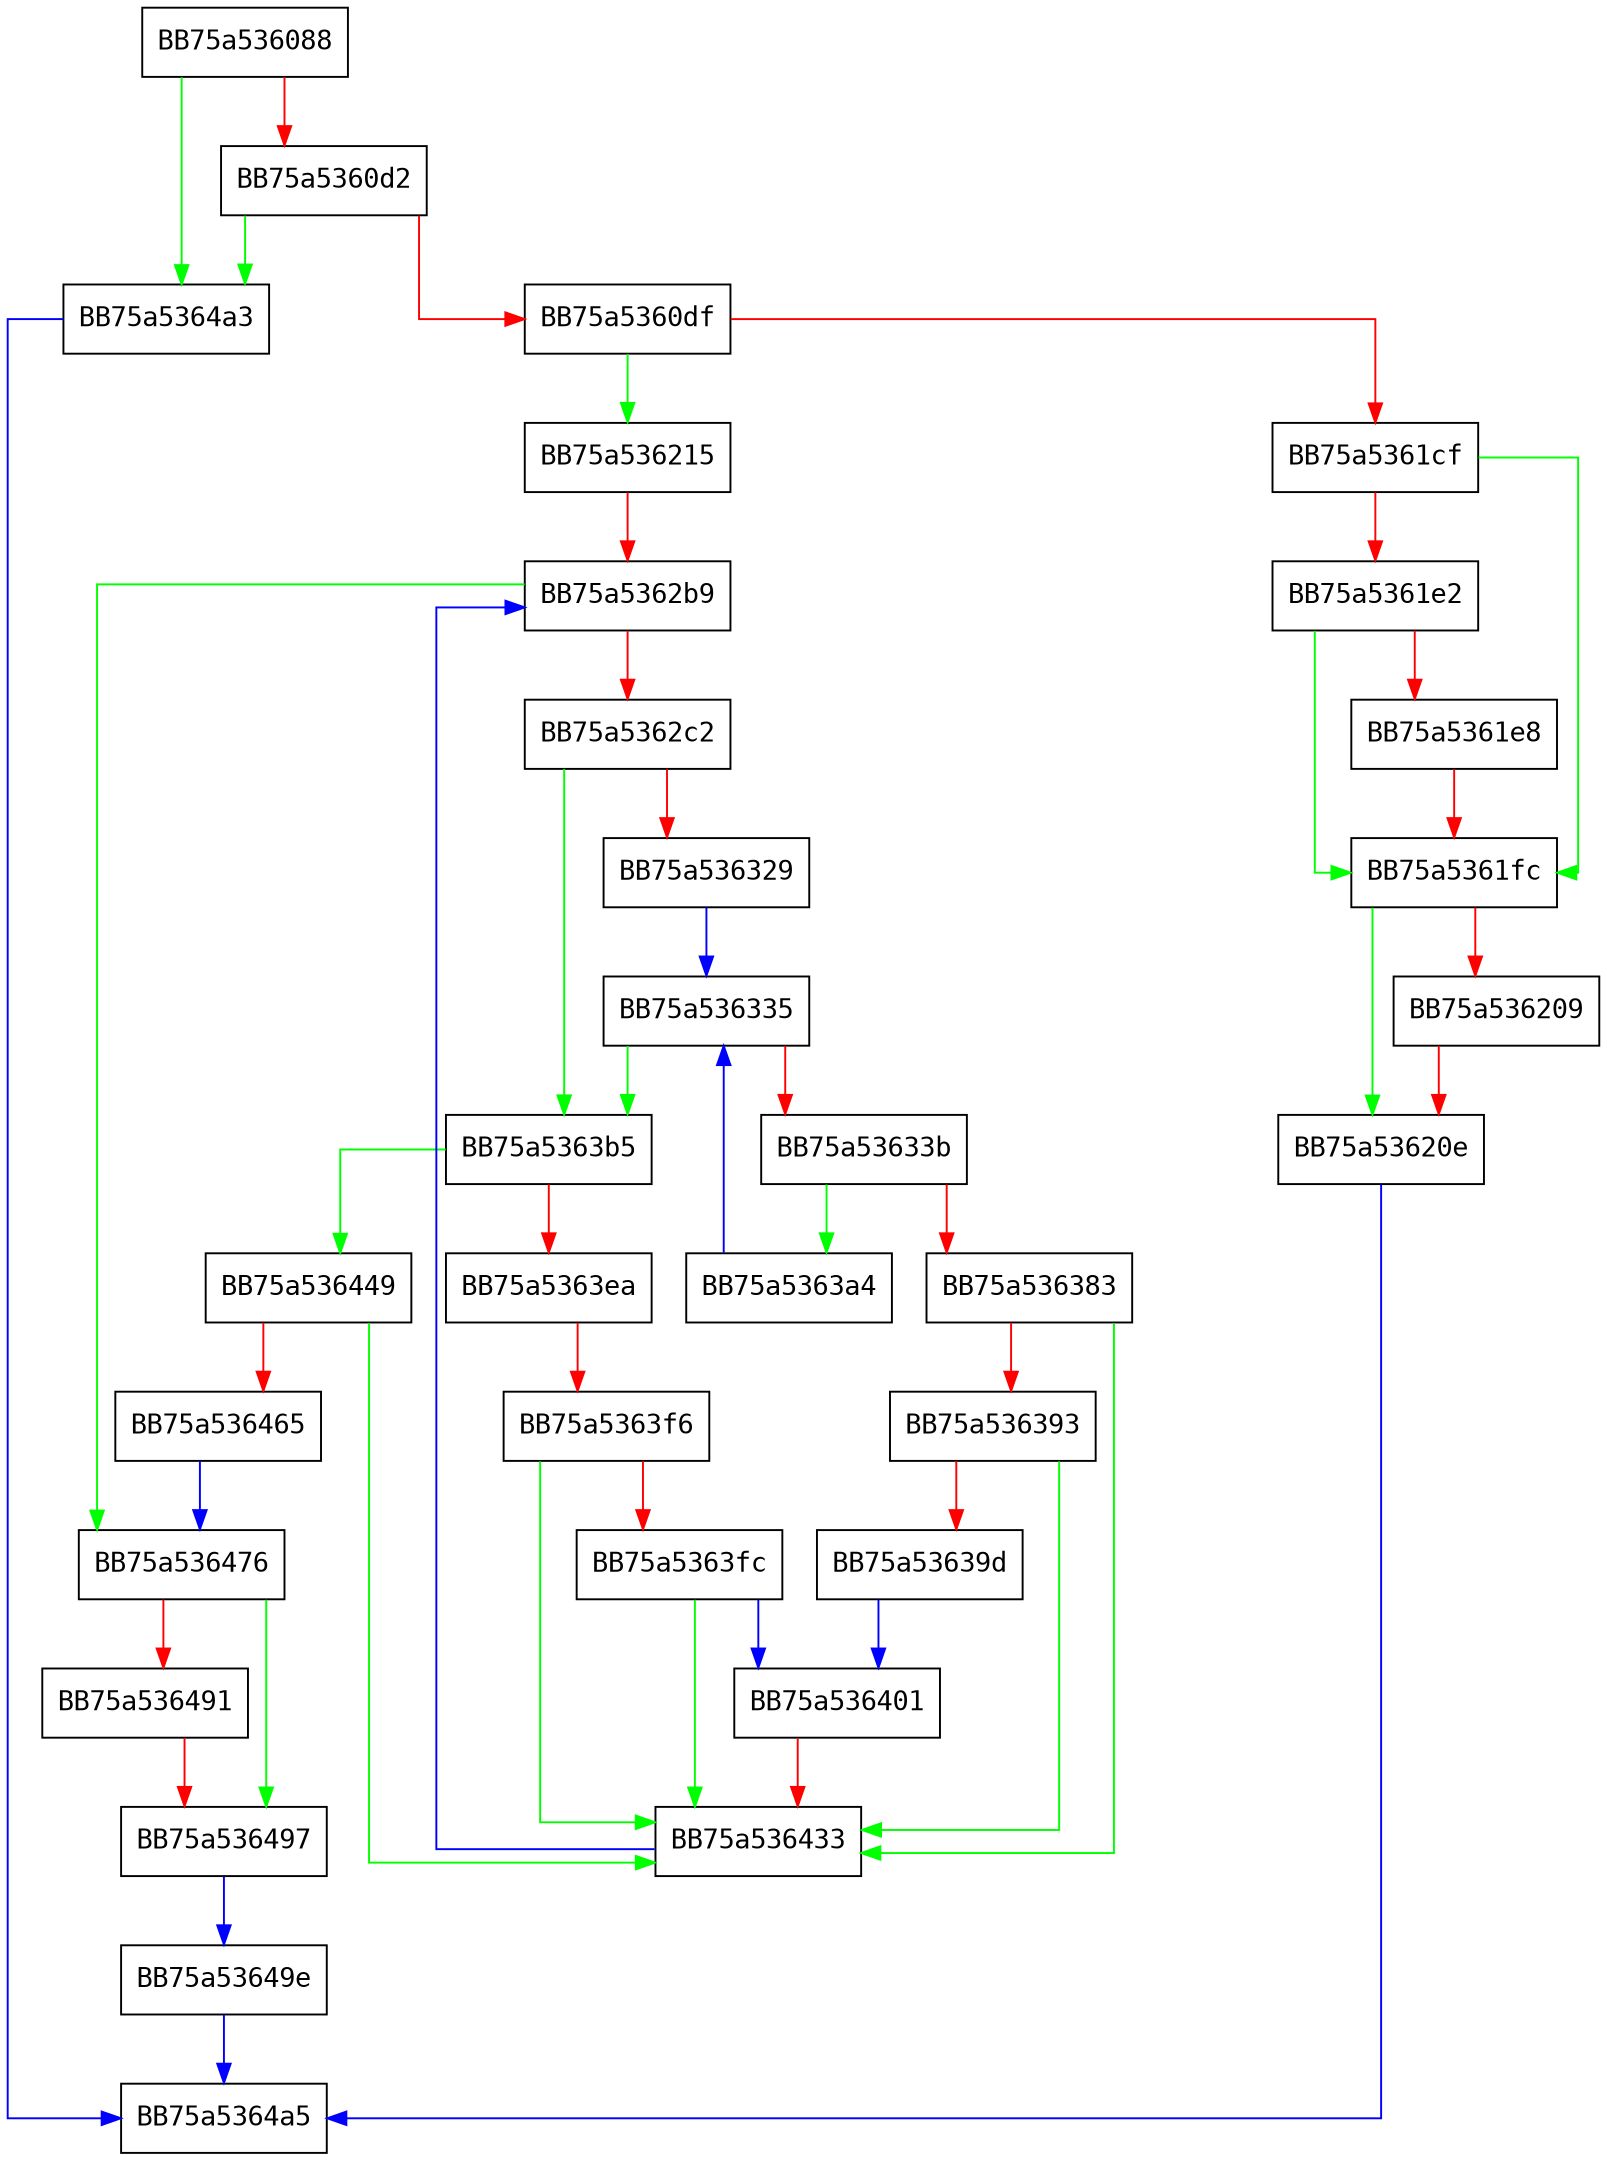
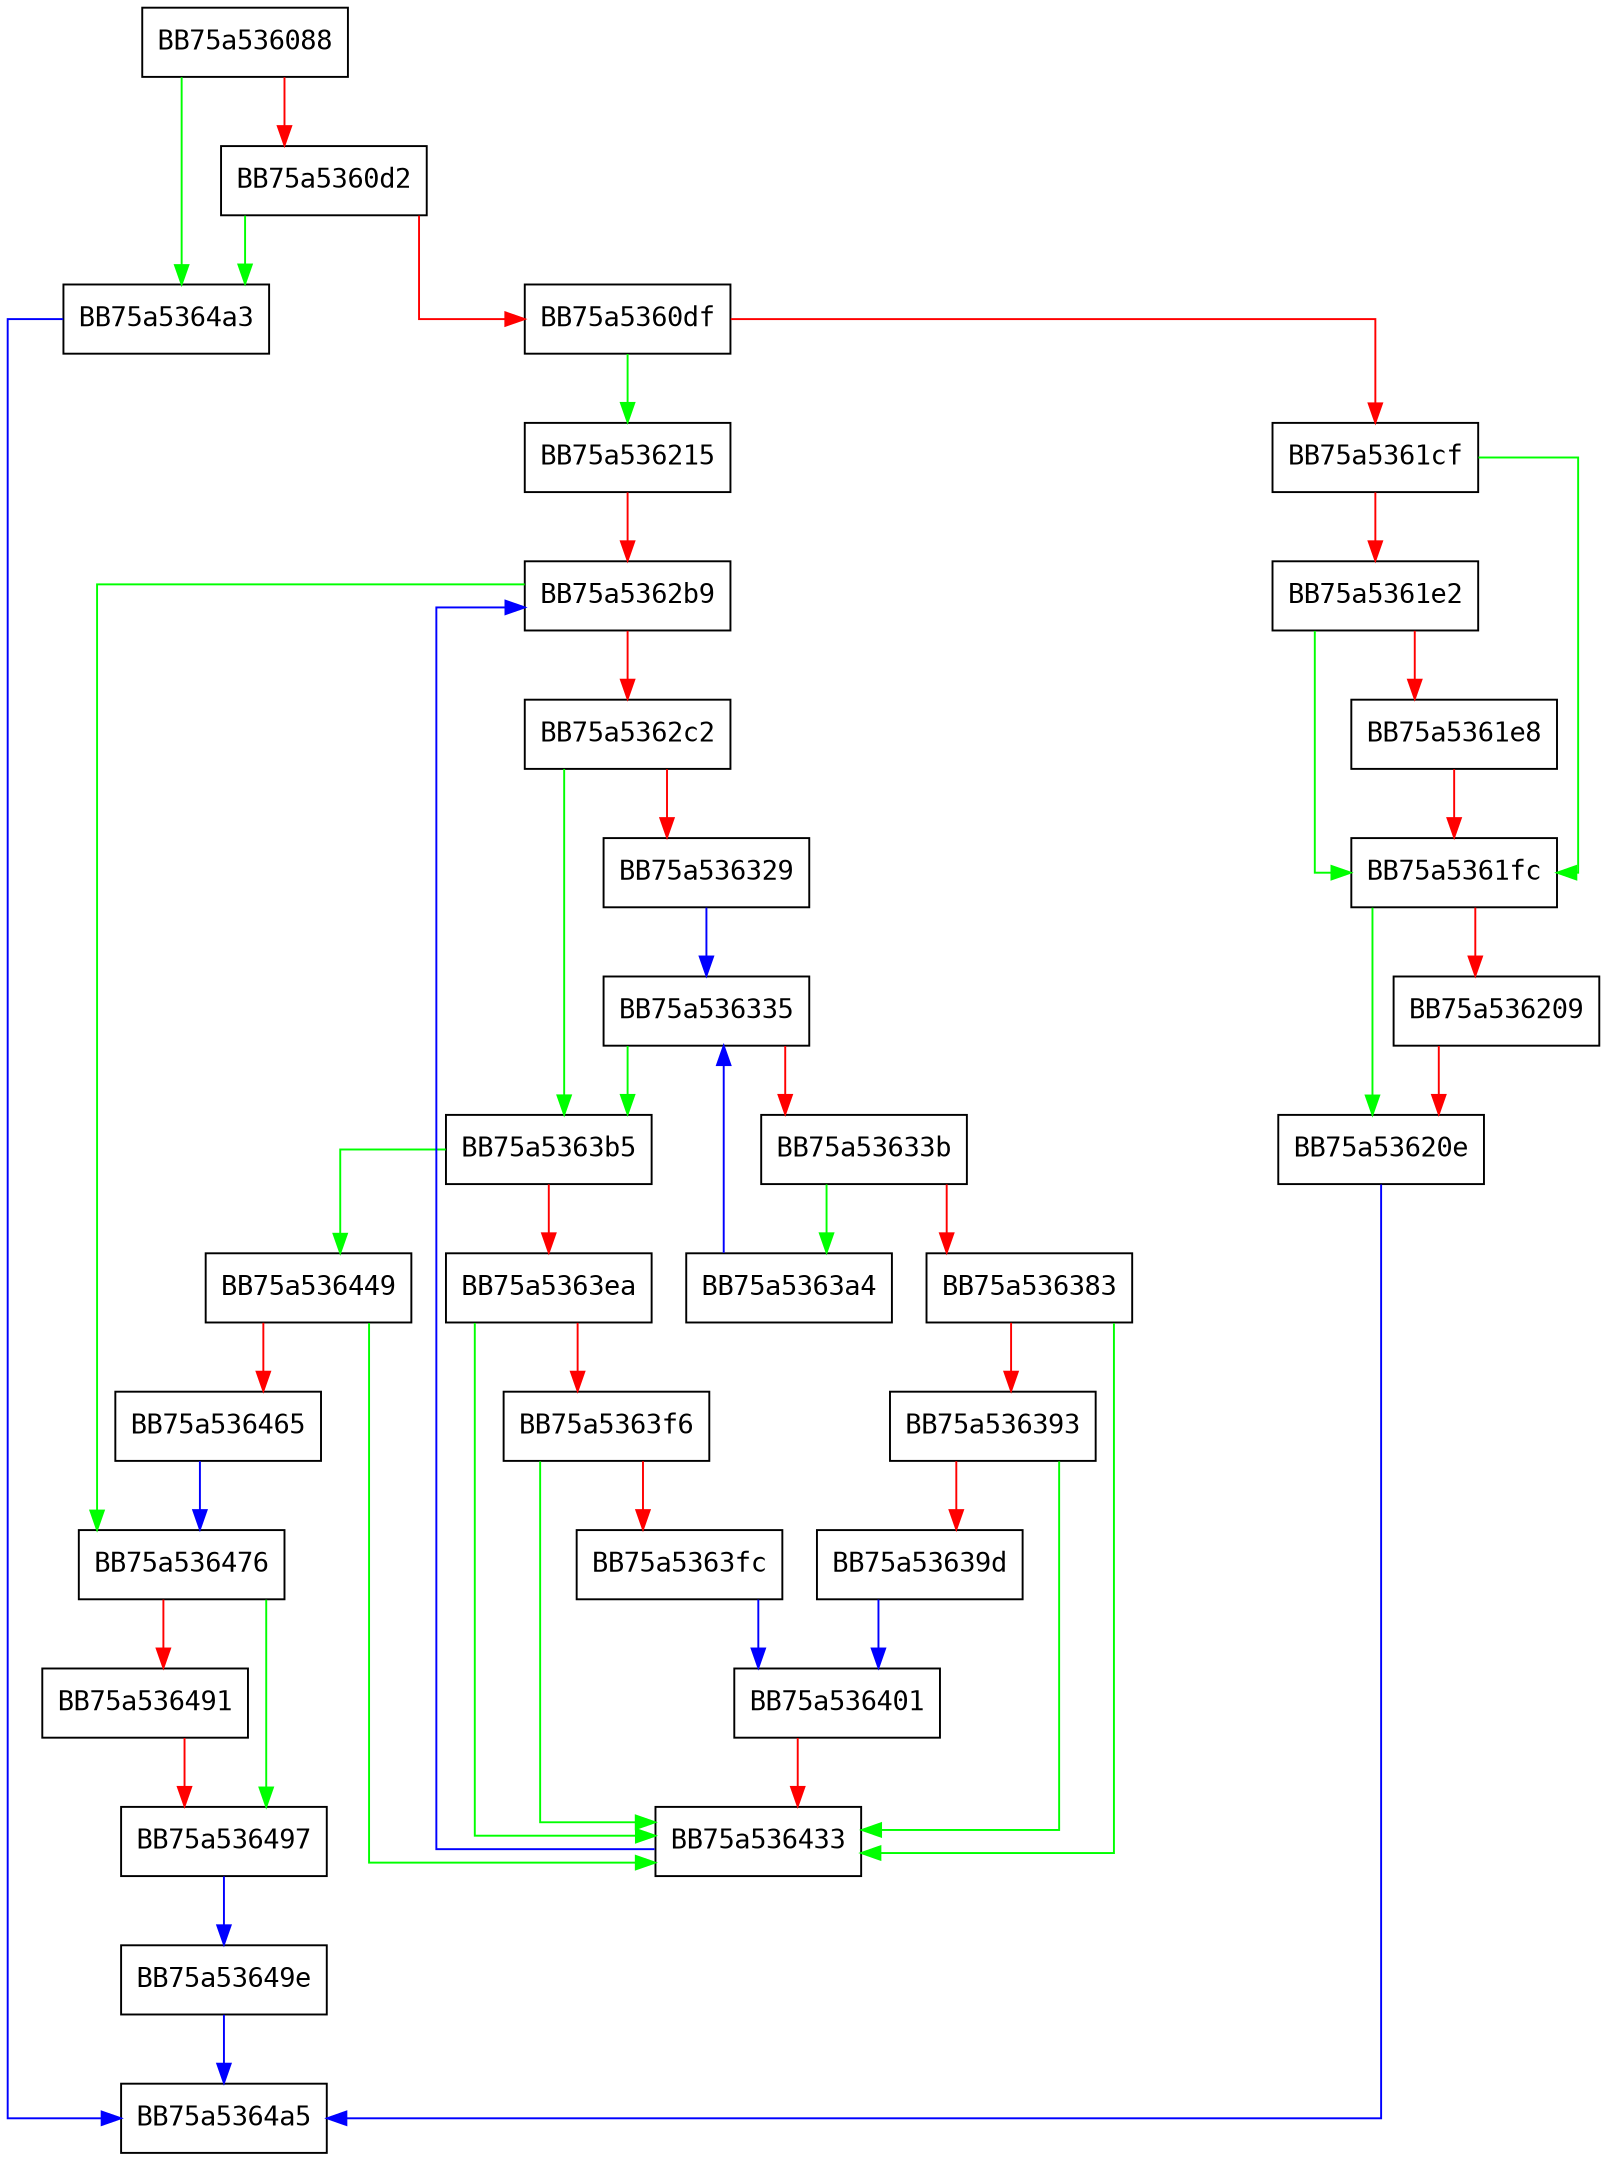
  digraph {
    fontname="DejaVu Sans Mono"
    splines=ortho
    node [fontname="DejaVu Sans Mono" shape=box]
    edge [color=red fontname="DejaVu Sans Mono"]
    BB75a536088
    BB75a5364a3
    BB75a5360d2
    BB75a5364a5
    BB75a5360df
    BB75a536215
    BB75a5361cf
    BB75a5362b9
    BB75a5361fc
    BB75a5361e2
    BB75a536476
    BB75a5362c2
    BB75a53620e
    BB75a536209
    BB75a5361e8
    BB75a536497
    BB75a536491
    BB75a5363b5
    BB75a536329
    BB75a53649e
    BB75a536449
    BB75a5363ea
    BB75a536335
    BB75a536433
    BB75a536465
    BB75a5363f6
    BB75a53633b
    BB75a5363a4
    BB75a536383
    BB75a536393
    BB75a53639d
    BB75a536401
    BB75a5363fc
    BB75a536088 -> BB75a5364a3 [color=green]
    BB75a536088 -> BB75a5360d2
    BB75a5364a3 -> BB75a5364a5 [color=blue]
    BB75a5360d2 -> BB75a5364a3 [color=green]
    BB75a5360d2 -> BB75a5360df
    BB75a5360df -> BB75a536215 [color=green]
    BB75a5360df -> BB75a5361cf
    BB75a536215 -> BB75a5362b9
    BB75a5361cf -> BB75a5361fc [color=green]
    BB75a5361cf -> BB75a5361e2
    BB75a5362b9 -> BB75a536476 [color=green]
    BB75a5362b9 -> BB75a5362c2
    BB75a5361fc -> BB75a53620e [color=green]
    BB75a5361fc -> BB75a536209
    BB75a5361e2 -> BB75a5361fc [color=green]
    BB75a5361e2 -> BB75a5361e8
    BB75a536476 -> BB75a536497 [color=green]
    BB75a536476 -> BB75a536491
    BB75a5362c2 -> BB75a5363b5 [color=green]
    BB75a5362c2 -> BB75a536329
    BB75a53620e -> BB75a5364a5 [color=blue]
    BB75a536209 -> BB75a53620e
    BB75a5361e8 -> BB75a5361fc
    BB75a536497 -> BB75a53649e [color=blue]
    BB75a536491 -> BB75a536497
    BB75a5363b5 -> BB75a536449 [color=green]
    BB75a5363b5 -> BB75a5363ea
    BB75a536329 -> BB75a536335 [color=blue]
    BB75a53649e -> BB75a5364a5 [color=blue]
    BB75a536449 -> BB75a536433 [color=green]
    BB75a536449 -> BB75a536465
-   BB75a5363fc -> BB75a536433 [color=green]
+   BB75a5363ea -> BB75a536433 [color=green]
    BB75a5363ea -> BB75a5363f6
    BB75a536335 -> BB75a5363b5 [color=green]
    BB75a536335 -> BB75a53633b
    BB75a536433 -> BB75a5362b9 [color=blue]
    BB75a536465 -> BB75a536476 [color=blue]
    BB75a5363f6 -> BB75a536433 [color=green]
    BB75a5363f6 -> BB75a5363fc
    BB75a53633b -> BB75a5363a4 [color=green]
    BB75a53633b -> BB75a536383
    BB75a5363a4 -> BB75a536335 [color=blue]
    BB75a536383 -> BB75a536433 [color=green]
    BB75a536383 -> BB75a536393
    BB75a536393 -> BB75a536433 [color=green]
    BB75a536393 -> BB75a53639d
    BB75a53639d -> BB75a536401 [color=blue]
    BB75a536401 -> BB75a536433
    BB75a5363fc -> BB75a536401 [color=blue]
  }
